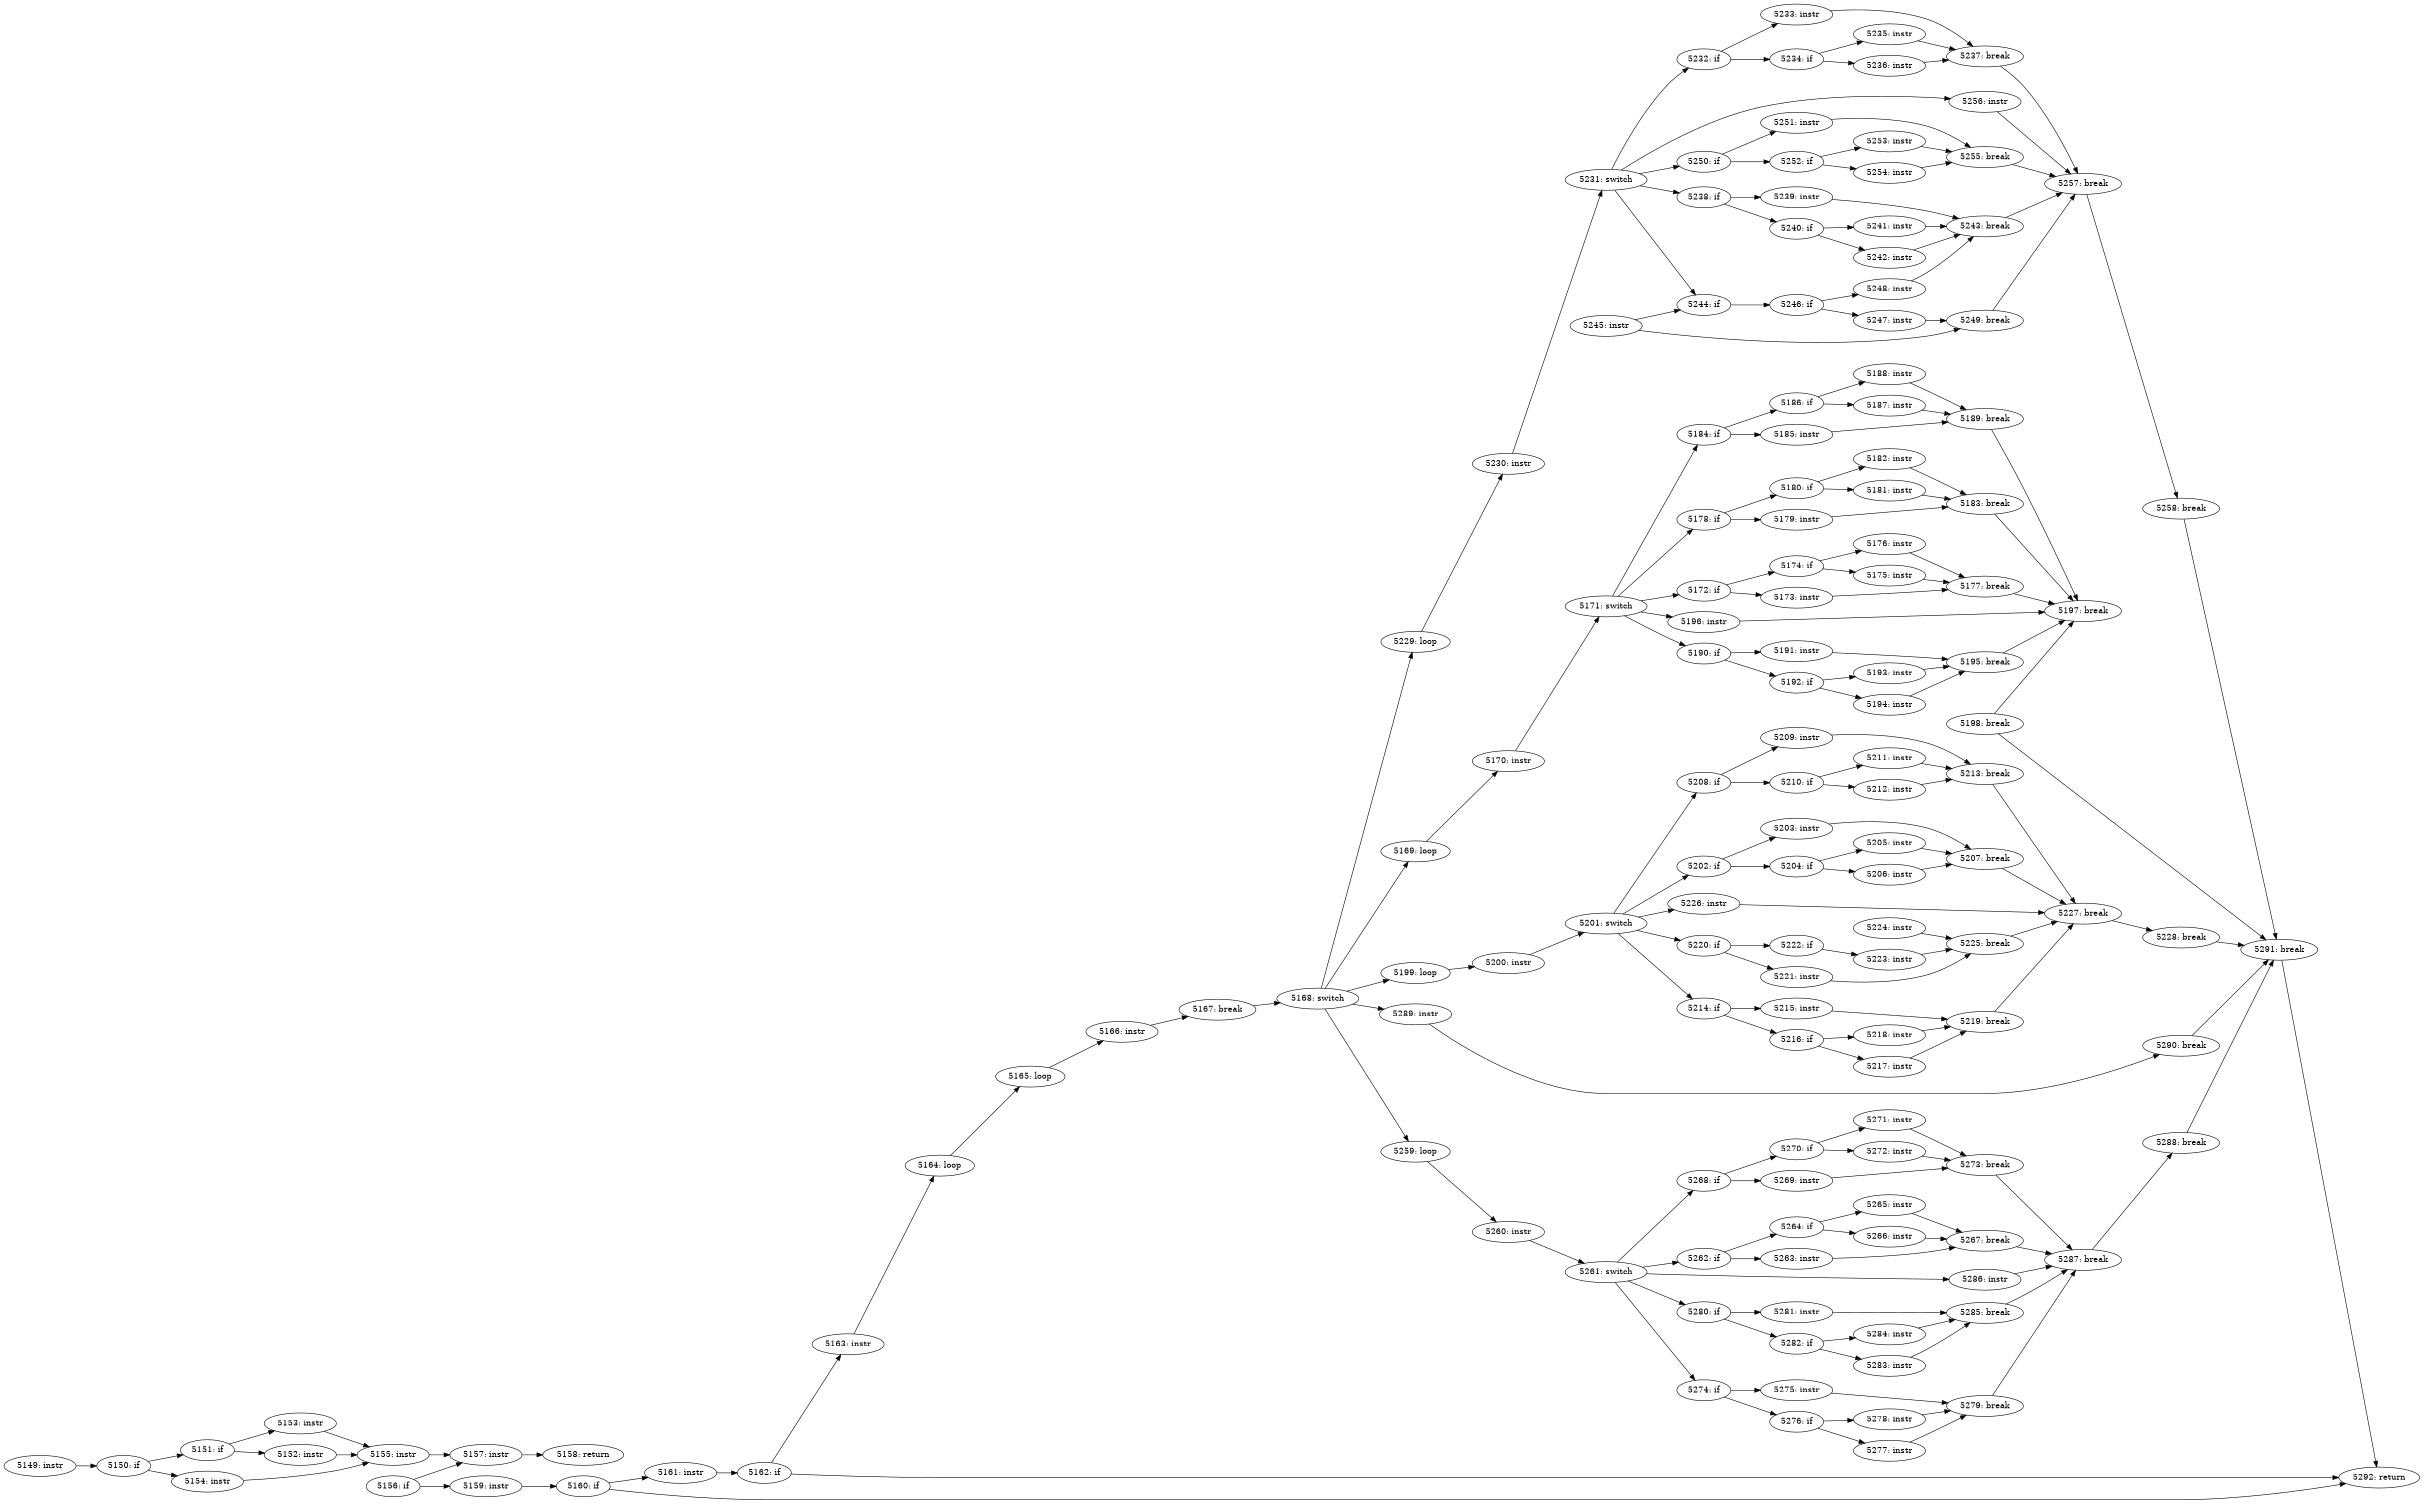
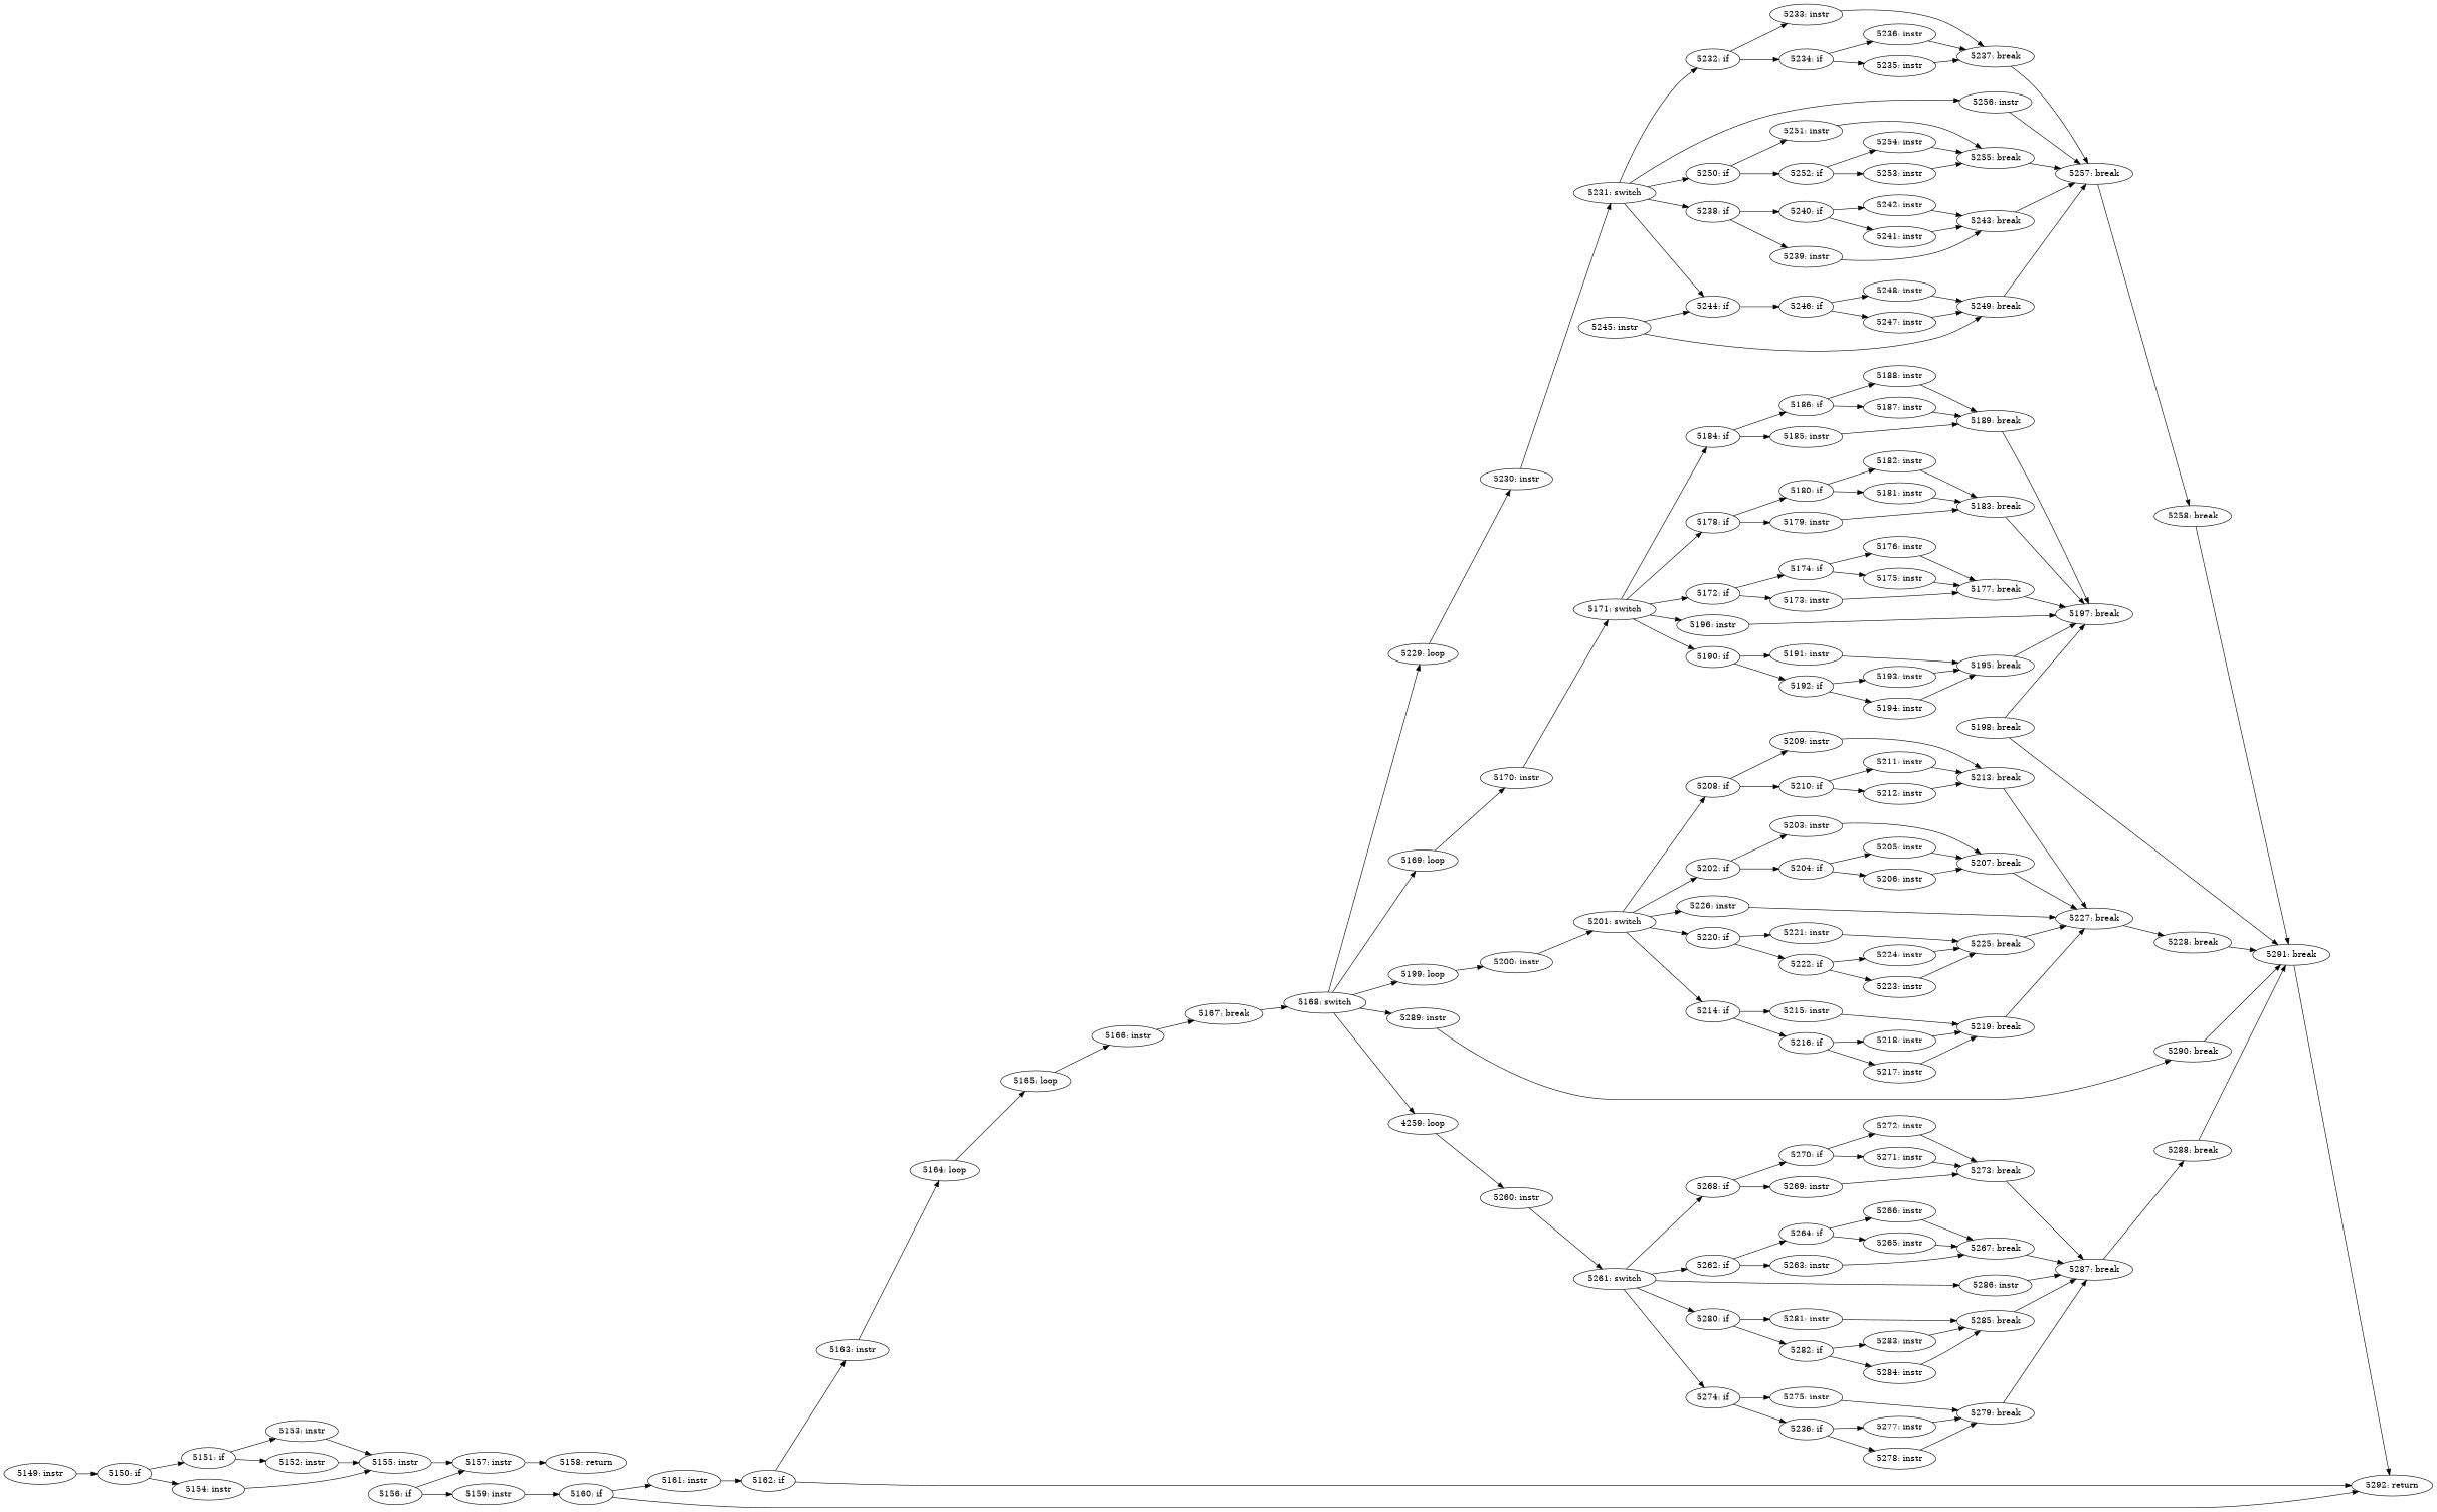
  digraph {
    rankdir=LR
    n1 [label="5149: instr"]
    n2 [label="5150: if"]
    n3 [label="5151: if"]
    n4 [label="5154: instr"]
    n5 [label="5152: instr"]
    n6 [label="5153: instr"]
    n7 [label="5155: instr"]
    n8 [label="5157: instr"]
    n9 [label="5156: if"]
    n10 [label="5159: instr"]
    n11 [label="5158: return"]
    n12 [label="5160: if"]
    n13 [label="5161: instr"]
    n14 [label="5292: return"]
    n15 [label="5162: if"]
    n16 [label="5163: instr"]
    n17 [label="5164: loop"]
    n18 [label="5165: loop"]
    n19 [label="5166: instr"]
    n20 [label="5167: break"]
    n21 [label="5168: switch"]
    n22 [label="5289: instr"]
-   n23 [label="5259: loop"]
+   n23 [label="4259: loop"]
    n24 [label="5229: loop"]
    n25 [label="5199: loop"]
    n26 [label="5169: loop"]
    n27 [label="5290: break"]
    n28 [label="5260: instr"]
    n29 [label="5230: instr"]
    n30 [label="5200: instr"]
    n31 [label="5170: instr"]
    n32 [label="5291: break"]
    n33 [label="5261: switch"]
    n34 [label="5231: switch"]
    n35 [label="5201: switch"]
    n36 [label="5171: switch"]
    n37 [label="5196: instr"]
    n38 [label="5190: if"]
    n39 [label="5184: if"]
    n40 [label="5178: if"]
    n41 [label="5172: if"]
    n42 [label="5197: break"]
    n43 [label="5191: instr"]
    n44 [label="5192: if"]
    n45 [label="5185: instr"]
    n46 [label="5186: if"]
    n47 [label="5179: instr"]
    n48 [label="5180: if"]
    n49 [label="5173: instr"]
    n50 [label="5174: if"]
    n51 [label="5195: break"]
    n52 [label="5193: instr"]
    n53 [label="5194: instr"]
    n54 [label="5189: break"]
    n55 [label="5187: instr"]
    n56 [label="5188: instr"]
    n57 [label="5183: break"]
    n58 [label="5181: instr"]
    n59 [label="5182: instr"]
    n60 [label="5177: break"]
    n61 [label="5175: instr"]
    n62 [label="5176: instr"]
    n63 [label="5198: break"]
    n64 [label="5226: instr"]
    n65 [label="5220: if"]
    n66 [label="5214: if"]
    n67 [label="5208: if"]
    n68 [label="5202: if"]
    n69 [label="5227: break"]
    n70 [label="5221: instr"]
    n71 [label="5222: if"]
    n72 [label="5215: instr"]
    n73 [label="5216: if"]
    n74 [label="5209: instr"]
    n75 [label="5210: if"]
    n76 [label="5203: instr"]
    n77 [label="5204: if"]
    n78 [label="5228: break"]
    n79 [label="5225: break"]
    n80 [label="5223: instr"]
    n81 [label="5224: instr"]
    n82 [label="5219: break"]
    n83 [label="5217: instr"]
    n84 [label="5218: instr"]
    n85 [label="5213: break"]
    n86 [label="5211: instr"]
    n87 [label="5212: instr"]
    n88 [label="5207: break"]
    n89 [label="5205: instr"]
    n90 [label="5206: instr"]
    n91 [label="5256: instr"]
    n92 [label="5250: if"]
    n93 [label="5244: if"]
    n94 [label="5238: if"]
    n95 [label="5232: if"]
    n96 [label="5257: break"]
    n97 [label="5251: instr"]
    n98 [label="5252: if"]
    n99 [label="5246: if"]
    n100 [label="5239: instr"]
    n101 [label="5240: if"]
    n102 [label="5233: instr"]
    n103 [label="5234: if"]
    n104 [label="5258: break"]
    n105 [label="5255: break"]
    n106 [label="5253: instr"]
    n107 [label="5254: instr"]
    n108 [label="5245: instr"]
    n109 [label="5249: break"]
    n110 [label="5247: instr"]
    n111 [label="5248: instr"]
    n112 [label="5243: break"]
    n113 [label="5241: instr"]
    n114 [label="5242: instr"]
    n115 [label="5237: break"]
    n116 [label="5235: instr"]
    n117 [label="5236: instr"]
    n118 [label="5286: instr"]
    n119 [label="5280: if"]
    n120 [label="5274: if"]
    n121 [label="5268: if"]
    n122 [label="5262: if"]
    n123 [label="5287: break"]
    n124 [label="5281: instr"]
    n125 [label="5282: if"]
    n126 [label="5275: instr"]
-   n127 [label="5276: if"]
+   n127 [label="5236: if"]
    n128 [label="5269: instr"]
    n129 [label="5270: if"]
    n130 [label="5263: instr"]
    n131 [label="5264: if"]
    n132 [label="5288: break"]
    n133 [label="5285: break"]
    n134 [label="5283: instr"]
    n135 [label="5284: instr"]
    n136 [label="5279: break"]
    n137 [label="5277: instr"]
    n138 [label="5278: instr"]
    n139 [label="5273: break"]
    n140 [label="5271: instr"]
    n141 [label="5272: instr"]
    n142 [label="5267: break"]
    n143 [label="5265: instr"]
    n144 [label="5266: instr"]
    n1 -> n2
    n2 -> n3
    n2 -> n4
    n3 -> n5
    n3 -> n6
    n4 -> n7
    n5 -> n7
    n6 -> n7
    n7 -> n8
    n8 -> n11
    n9 -> n8
    n9 -> n10
    n10 -> n12
    n12 -> n13
    n12 -> n14
    n13 -> n15
    n15 -> n14
    n15 -> n16
    n16 -> n17
    n17 -> n18
    n18 -> n19
    n19 -> n20
    n20 -> n21
    n21 -> n22
    n21 -> n23
    n21 -> n24
    n21 -> n25
    n21 -> n26
    n22 -> n27
    n23 -> n28
    n24 -> n29
    n25 -> n30
    n26 -> n31
    n27 -> n32
    n28 -> n33
    n29 -> n34
    n30 -> n35
    n31 -> n36
    n32 -> n14
    n33 -> n118
    n33 -> n119
    n33 -> n120
    n33 -> n121
    n33 -> n122
    n34 -> n91
    n34 -> n92
    n34 -> n93
    n34 -> n94
    n34 -> n95
    n35 -> n64
    n35 -> n65
    n35 -> n66
    n35 -> n67
    n35 -> n68
    n36 -> n37
    n36 -> n38
    n36 -> n39
    n36 -> n40
    n36 -> n41
    n37 -> n42
    n38 -> n43
    n38 -> n44
    n39 -> n45
    n39 -> n46
    n40 -> n47
    n40 -> n48
    n41 -> n49
    n41 -> n50
    n43 -> n51
    n44 -> n52
    n44 -> n53
    n45 -> n54
    n46 -> n55
    n46 -> n56
    n47 -> n57
    n48 -> n58
    n48 -> n59
    n49 -> n60
    n50 -> n61
    n50 -> n62
    n51 -> n42
    n52 -> n51
    n53 -> n51
    n54 -> n42
    n55 -> n54
    n56 -> n54
    n57 -> n42
    n58 -> n57
    n59 -> n57
    n60 -> n42
    n61 -> n60
    n62 -> n60
    n63 -> n32
    n63 -> n42
    n64 -> n69
    n65 -> n70
    n65 -> n71
    n66 -> n72
    n66 -> n73
    n67 -> n74
    n67 -> n75
    n68 -> n76
    n68 -> n77
    n69 -> n78
    n70 -> n79
    n71 -> n80
+   n71 -> n81
    n72 -> n82
    n73 -> n83
    n73 -> n84
    n74 -> n85
    n75 -> n86
    n75 -> n87
    n76 -> n88
    n77 -> n89
    n77 -> n90
    n78 -> n32
    n79 -> n69
    n80 -> n79
    n81 -> n79
    n82 -> n69
    n83 -> n82
    n84 -> n82
    n85 -> n69
    n86 -> n85
    n87 -> n85
    n88 -> n69
    n89 -> n88
    n90 -> n88
    n91 -> n96
    n92 -> n97
    n92 -> n98
    n93 -> n99
    n94 -> n100
    n94 -> n101
    n95 -> n102
    n95 -> n103
    n96 -> n104
    n97 -> n105
    n98 -> n106
    n98 -> n107
    n99 -> n110
    n99 -> n111
    n100 -> n112
    n101 -> n113
    n101 -> n114
    n102 -> n115
    n103 -> n116
    n103 -> n117
    n104 -> n32
    n105 -> n96
    n106 -> n105
    n107 -> n105
    n108 -> n93
    n108 -> n109
    n109 -> n96
    n110 -> n109
-   n111 -> n112
+   n111 -> n109
    n112 -> n96
    n113 -> n112
    n114 -> n112
    n115 -> n96
    n116 -> n115
    n117 -> n115
    n118 -> n123
    n119 -> n124
    n119 -> n125
    n120 -> n126
    n120 -> n127
    n121 -> n128
    n121 -> n129
    n122 -> n130
    n122 -> n131
    n123 -> n132
    n124 -> n133
    n125 -> n134
    n125 -> n135
    n126 -> n136
    n127 -> n137
    n127 -> n138
    n128 -> n139
    n129 -> n140
    n129 -> n141
    n130 -> n142
    n131 -> n143
    n131 -> n144
    n132 -> n32
    n133 -> n123
    n134 -> n133
    n135 -> n133
    n136 -> n123
    n137 -> n136
    n138 -> n136
    n139 -> n123
    n140 -> n139
    n141 -> n139
    n142 -> n123
    n143 -> n142
    n144 -> n142
  }
